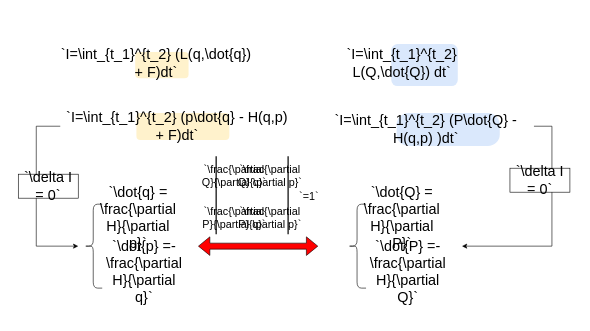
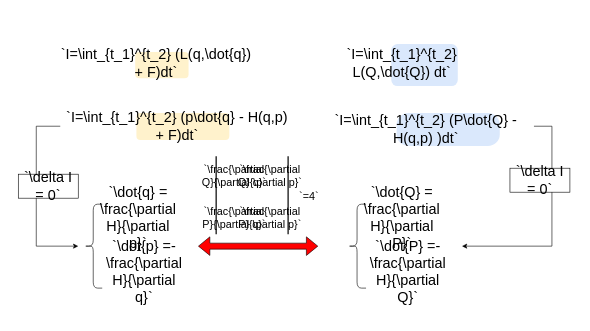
  <mxCell id="0" />
  <mxCell id="1" parent="0" />
  <mxCell id="2" value="" style="rounded=0;whiteSpace=wrap;html=1;strokeColor=none;" vertex="1" parent="1"><mxGeometry x="20" y="20" width="942" height="510" as="geometry" /></mxCell>
  <mxCell id="3" value="" style="rounded=1;whiteSpace=wrap;html=1;fillColor=#dae8fc;strokeColor=none;arcSize=36;" vertex="1" parent="1"><mxGeometry x="661" y="188" width="172" height="55" as="geometry" /></mxCell>
  <mxCell id="4" value="`I=\int_{t_1}^{t_2} (P\dot{Q} - H(q,p) )dt`" style="text;html=1;align=center;verticalAlign=middle;whiteSpace=wrap;rounded=0;fontSize=24;" vertex="1" parent="1"><mxGeometry x="540" y="170" width="340" height="90" as="geometry" /></mxCell>
  <mxCell id="5" value="" style="rounded=1;whiteSpace=wrap;html=1;fillColor=#dae8fc;strokeColor=none;" vertex="1" parent="1"><mxGeometry x="652" y="73" width="111" height="70" as="geometry" /></mxCell>
  <mxCell id="6" value="`I=\int_{t_1}^{t_2} L(Q,\dot{Q}) dt`" style="text;html=1;align=center;verticalAlign=middle;whiteSpace=wrap;rounded=0;fontSize=24;" vertex="1" parent="1"><mxGeometry x="540" y="60" width="260" height="90" as="geometry" /></mxCell>
  <mxCell id="7" value="" style="rounded=1;whiteSpace=wrap;html=1;fillColor=#fff2cc;strokeColor=none;" vertex="1" parent="1"><mxGeometry x="227" y="188" width="155" height="45" as="geometry" /></mxCell>
  <mxCell id="8" value="" style="rounded=1;whiteSpace=wrap;html=1;fillColor=#fff2cc;strokeColor=none;" vertex="1" parent="1"><mxGeometry x="225" y="86" width="89" height="44" as="geometry" /></mxCell>
  <mxCell id="9" value="`I=\int_{t_1}^{t_2} (L(q,\dot{q}) + F)dt`" style="text;html=1;align=center;verticalAlign=middle;whiteSpace=wrap;rounded=0;fontSize=24;" vertex="1" parent="1"><mxGeometry x="100" y="60" width="320" height="90" as="geometry" /></mxCell>
  <mxCell id="10" value="`I=\int_{t_1}^{t_2} (p\dot{q} - H(q,p) + F)dt`" style="text;html=1;align=center;verticalAlign=middle;whiteSpace=wrap;rounded=0;fontSize=24;" vertex="1" parent="1"><mxGeometry x="100" y="170" width="390" height="80" as="geometry" /></mxCell>
  <mxCell id="11" value="" style="shape=curlyBracket;whiteSpace=wrap;html=1;rounded=1;labelPosition=left;verticalLabelPosition=middle;align=right;verticalAlign=middle;size=0.5;" vertex="1" parent="1"><mxGeometry x="140" y="340" width="30" height="140" as="geometry" /></mxCell>
  <mxCell id="12" value="`\dot{q} = \frac{\partial H}{\partial p}`" style="text;html=1;align=center;verticalAlign=middle;whiteSpace=wrap;rounded=0;fontSize=24;" vertex="1" parent="1"><mxGeometry x="170" y="320" width="120" height="85" as="geometry" /></mxCell>
  <mxCell id="13" value="`\dot{p} =- \frac{\partial H}{\partial q}`" style="text;html=1;align=center;verticalAlign=middle;whiteSpace=wrap;rounded=0;fontSize=24;" vertex="1" parent="1"><mxGeometry x="180" y="410" width="120" height="85" as="geometry" /></mxCell>
  <mxCell id="14" value="" style="shape=curlyBracket;whiteSpace=wrap;html=1;rounded=1;labelPosition=left;verticalLabelPosition=middle;align=right;verticalAlign=middle;size=0.5;" vertex="1" parent="1"><mxGeometry x="580" y="340" width="30" height="140" as="geometry" /></mxCell>
  <mxCell id="15" value="`\dot{Q} = \frac{\partial H}{\partial P}`" style="text;html=1;align=center;verticalAlign=middle;whiteSpace=wrap;rounded=0;fontSize=24;" vertex="1" parent="1"><mxGeometry x="610" y="320" width="120" height="85" as="geometry" /></mxCell>
  <mxCell id="16" value="`\dot{P} =- \frac{\partial H}{\partial Q}`" style="text;html=1;align=center;verticalAlign=middle;whiteSpace=wrap;rounded=0;fontSize=24;" vertex="1" parent="1"><mxGeometry x="620" y="410" width="120" height="85" as="geometry" /></mxCell>
  <mxCell id="17" value="" style="endArrow=classic;html=1;rounded=0;" edge="1" parent="1"><mxGeometry width="50" height="50" relative="1" as="geometry"><mxPoint x="100" y="210" as="sourcePoint" /><mxPoint x="130" y="410" as="targetPoint" /><Array as="points"><mxPoint x="60" y="210" /><mxPoint x="60" y="410" /></Array></mxGeometry></mxCell>
  <mxCell id="18" value="`\delta I = 0`" style="text;html=1;align=center;verticalAlign=middle;whiteSpace=wrap;rounded=0;fontSize=24;fillColor=default;strokeColor=default;" vertex="1" parent="1"><mxGeometry x="30" y="290" width="100" height="40" as="geometry" /></mxCell>
  <mxCell id="19" value="" style="endArrow=classic;html=1;rounded=0;" edge="1" parent="1"><mxGeometry width="50" height="50" relative="1" as="geometry"><mxPoint x="890" y="210" as="sourcePoint" /><mxPoint x="770" y="410" as="targetPoint" /><Array as="points"><mxPoint x="920" y="210" /><mxPoint x="920" y="410" /></Array></mxGeometry></mxCell>
  <mxCell id="20" value="`\delta I = 0`" style="text;html=1;align=center;verticalAlign=middle;whiteSpace=wrap;rounded=0;fontSize=24;fillColor=default;strokeColor=default;" vertex="1" parent="1"><mxGeometry x="850" y="280" width="100" height="40" as="geometry" /></mxCell>
  <mxCell id="21" value="" style="shape=flexArrow;endArrow=classic;startArrow=classic;html=1;rounded=0;fillColor=#FF0000;" edge="1" parent="1"><mxGeometry width="100" height="100" relative="1" as="geometry"><mxPoint x="330" y="410" as="sourcePoint" /><mxPoint x="530" y="410" as="targetPoint" /></mxGeometry></mxCell>
  <mxCell id="22" value="`\frac{\partial Q}{\partial q}`" style="text;html=1;align=center;verticalAlign=middle;whiteSpace=wrap;rounded=0;fontSize=18;" vertex="1" parent="1"><mxGeometry x="330" y="250" width="120" height="85" as="geometry" /></mxCell>
  <mxCell id="23" value="`\frac{\partial Q}{\partial p}`" style="text;html=1;align=center;verticalAlign=middle;whiteSpace=wrap;rounded=0;fontSize=18;" vertex="1" parent="1"><mxGeometry x="390" y="250" width="120" height="85" as="geometry" /></mxCell>
  <mxCell id="24" value="`\frac{\partial P}{\partial q}`" style="text;html=1;align=center;verticalAlign=middle;whiteSpace=wrap;rounded=0;fontSize=18;" vertex="1" parent="1"><mxGeometry x="330" y="320" width="120" height="85" as="geometry" /></mxCell>
  <mxCell id="25" value="`\frac{\partial P}{\partial p}`" style="text;html=1;align=center;verticalAlign=middle;whiteSpace=wrap;rounded=0;fontSize=18;" vertex="1" parent="1"><mxGeometry x="390" y="320" width="120" height="85" as="geometry" /></mxCell>
  <mxCell id="26" value="" style="endArrow=none;html=1;rounded=0;strokeWidth=2;" edge="1" parent="1"><mxGeometry width="50" height="50" relative="1" as="geometry"><mxPoint x="360" y="390" as="sourcePoint" /><mxPoint x="360" y="260" as="targetPoint" /></mxGeometry></mxCell>
  <mxCell id="27" value="" style="endArrow=none;html=1;rounded=0;strokeWidth=2;" edge="1" parent="1"><mxGeometry width="50" height="50" relative="1" as="geometry"><mxPoint x="480" y="390" as="sourcePoint" /><mxPoint x="480" y="260" as="targetPoint" /></mxGeometry></mxCell>
- <mxCell id="28" value="`=1`" style="text;html=1;align=center;verticalAlign=middle;whiteSpace=wrap;rounded=0;fontSize=18;" vertex="1" parent="1"><mxGeometry x="490" y="310" width="50" height="35" as="geometry" /></mxCell>
+ <mxCell id="28" value="`=4`" style="text;html=1;align=center;verticalAlign=middle;whiteSpace=wrap;rounded=0;fontSize=18;" vertex="1" parent="1"><mxGeometry x="490" y="310" width="50" height="35" as="geometry" /></mxCell>
